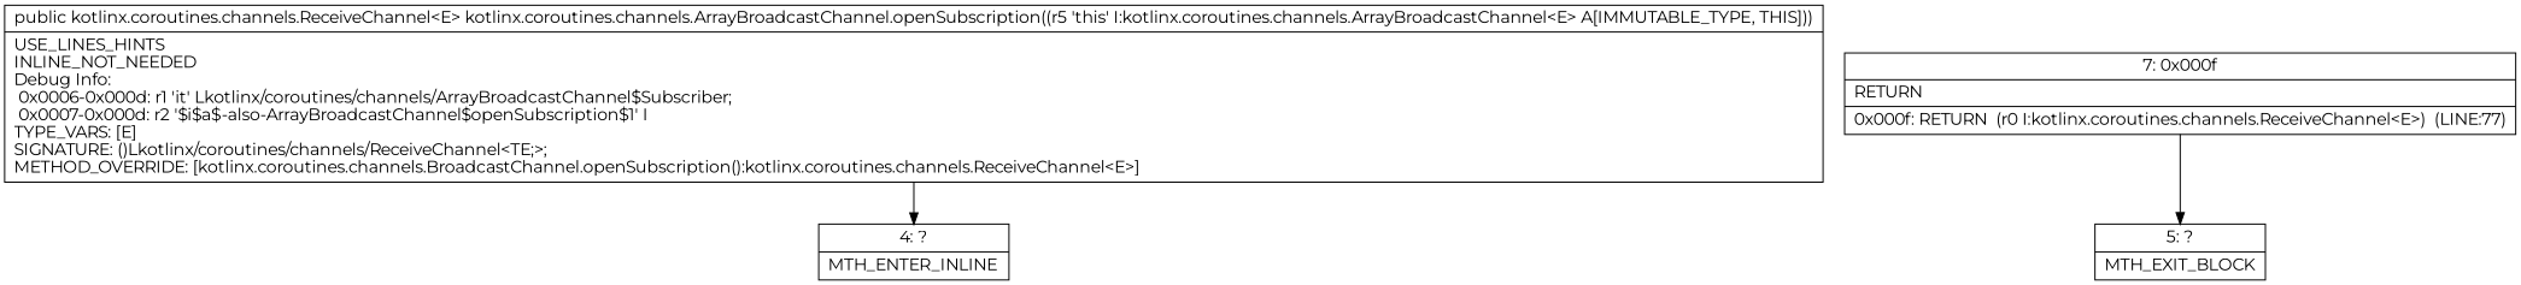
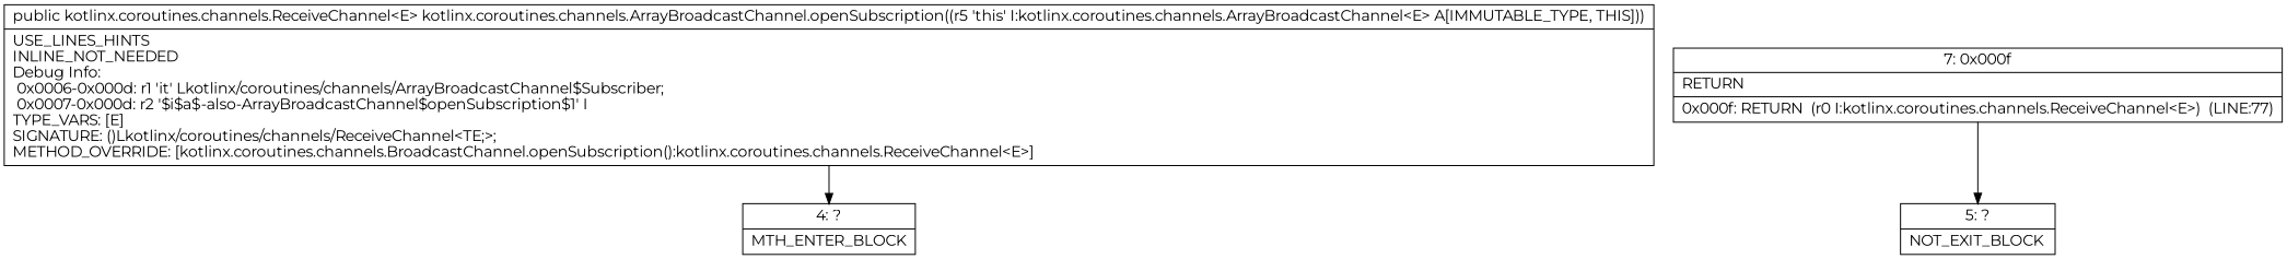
  digraph {
    fontname=Montserrat
    node [fontname=Montserrat shape=record]
    edge [fontname=Montserrat]
-   n1 [label="{4\:\ ?|MTH_ENTER_INLINE\l}"]
+   n1 [label="{4\:\ ?|MTH_ENTER_BLOCK\l}"]
    n2 [label="{7\:\ 0x000f|RETURN\l|0x000f: RETURN  (r0 I:kotlinx.coroutines.channels.ReceiveChannel\<E\>)  (LINE:77)\l}"]
-   n3 [label="{5\:\ ?|MTH_EXIT_BLOCK\l}"]
+   n3 [label="{5\:\ ?|NOT_EXIT_BLOCK\l}"]
    n4 [label="{public kotlinx.coroutines.channels.ReceiveChannel\<E\> kotlinx.coroutines.channels.ArrayBroadcastChannel.openSubscription((r5 'this' I:kotlinx.coroutines.channels.ArrayBroadcastChannel\<E\> A[IMMUTABLE_TYPE, THIS]))  | USE_LINES_HINTS\lINLINE_NOT_NEEDED\lDebug Info:\l  0x0006\-0x000d: r1 'it' Lkotlinx\/coroutines\/channels\/ArrayBroadcastChannel$Subscriber;\l  0x0007\-0x000d: r2 '$i$a$\-also\-ArrayBroadcastChannel$openSubscription$1' I\lTYPE_VARS: [E]\lSIGNATURE: ()Lkotlinx\/coroutines\/channels\/ReceiveChannel\<TE;\>;\lMETHOD_OVERRIDE: [kotlinx.coroutines.channels.BroadcastChannel.openSubscription():kotlinx.coroutines.channels.ReceiveChannel\<E\>]\l}"]
    n2 -> n3
    n4 -> n1
  }
